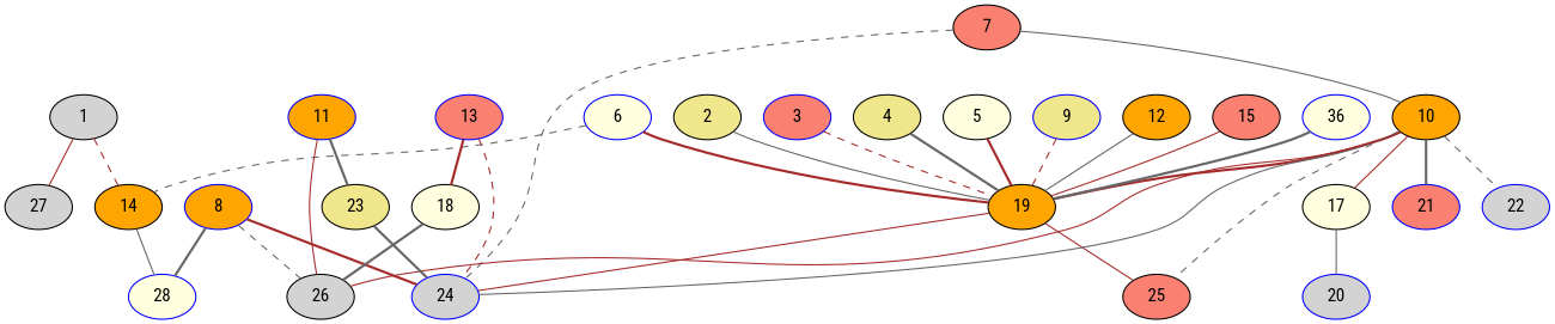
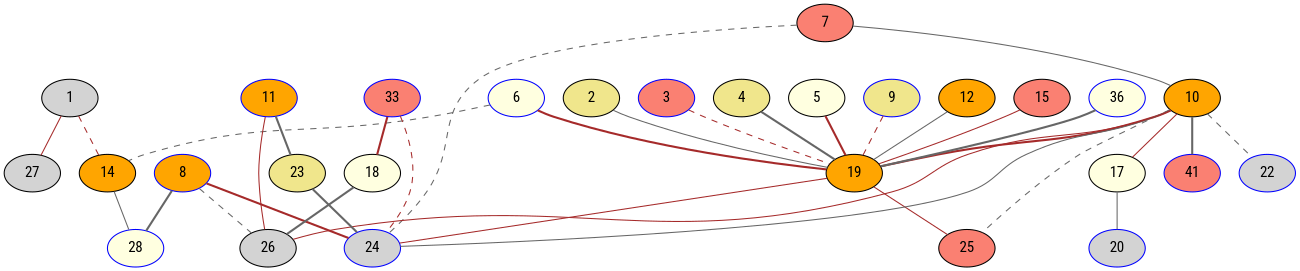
  graph {
    fontname="Roboto Condensed"
    node [color=black fillcolor=lightgrey fontname="Roboto Condensed" style=filled]
    edge [color=gray40 fontname="Roboto Condensed" style=solid weight=1.0]
    1
    14 [fillcolor=orange]
    27
    28 [color=blue fillcolor=lightyellow]
    2 [fillcolor=khaki]
    19 [fillcolor=orange]
    24 [color=blue]
    25 [fillcolor=salmon]
    3 [color=blue fillcolor=salmon]
    4 [fillcolor=khaki]
    5 [fillcolor=lightyellow]
    6 [color=blue fillcolor=lightyellow]
    7 [fillcolor=salmon]
    10 [fillcolor=orange]
    26
    17 [fillcolor=lightyellow]
-   21 [color=blue fillcolor=salmon]
+   21 [color=blue fillcolor=salmon label=41]
    22 [color=blue]
    8 [color=blue fillcolor=orange]
    9 [color=blue fillcolor=khaki]
    20 [color=blue]
    11 [color=blue fillcolor=orange]
    23 [fillcolor=khaki]
    12 [fillcolor=orange]
-   13 [color=blue fillcolor=salmon]
+   13 [color=blue fillcolor=salmon label=33]
    18 [fillcolor=lightyellow]
    15 [fillcolor=salmon]
    n28 [color=blue fillcolor=lightyellow label=36]
    1 -- 14 [color=brown style=dashed]
    1 -- 27 [color=brown]
    14 -- 28
    2 -- 19
    19 -- 24 [color=brown]
    19 -- 25 [color=brown]
    3 -- 19 [color=brown style=dashed]
    4 -- 19 [style=bold]
    5 -- 19 [color=brown style=bold]
    6 -- 14 [style=dashed]
    6 -- 19 [color=brown style=bold]
    7 -- 24 [style=dashed]
    7 -- 10
    10 -- 19 [color=brown style=bold]
    10 -- 24
    10 -- 25 [style=dashed]
    10 -- 26 [color=brown]
    10 -- 17 [color=brown]
    10 -- 21 [style=bold]
    10 -- 22 [style=dashed]
    17 -- 20
    8 -- 28 [style=bold]
    8 -- 24 [color=brown style=bold weight=2.0]
    8 -- 26 [style=dashed]
    9 -- 19 [color=brown style=dashed]
    11 -- 26 [color=brown]
    11 -- 23 [style=bold]
    23 -- 24 [style=bold weight=2.0]
    12 -- 19
    13 -- 24 [color=brown style=dashed]
    13 -- 18 [color=brown style=bold]
    18 -- 26 [style=bold]
    15 -- 19 [color=brown]
    n28 -- 19 [style=bold]
  }
